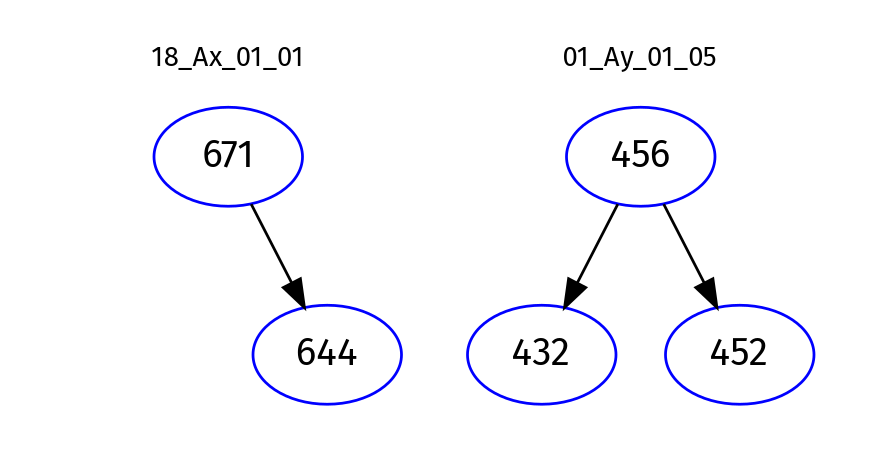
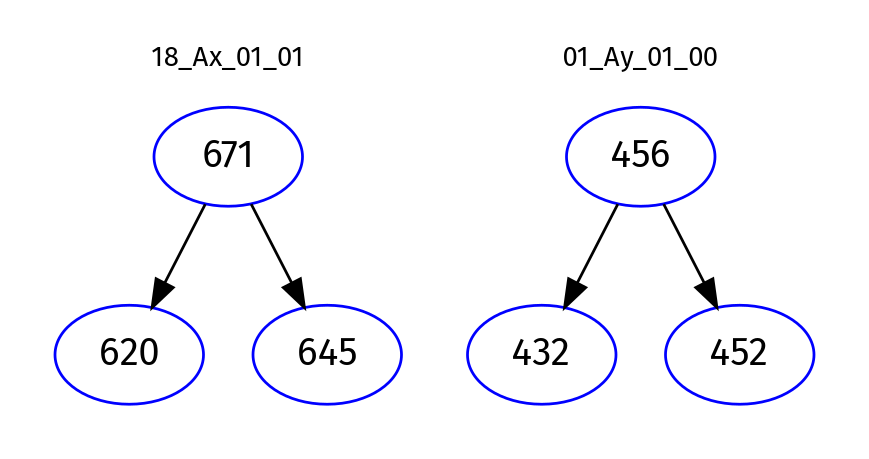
  digraph {
    fontname="Fira Sans"
    node [color=blue fontname="Fira Sans"]
    edge [color=black fontname="Fira Sans"]
    n1 [label=671]
-   n3 [label=644]
+   n2 [label=620]
+   n3 [label=645]
    n4 [label=456]
    n5 [label=432]
    n6 [label=452]
    subgraph cluster_1 {
      color=white
      fontsize=10
      label="18_Ax_01_01"
      n1
+     n2
      n3
    }
    subgraph cluster_2 {
      color=white
      fontsize=10
-     label="01_Ay_01_05"
+     label="01_Ay_01_00"
      n4
      n5
      n6
    }
+   n1 -> n2
    n1 -> n3
    n4 -> n5
    n4 -> n6
  }
